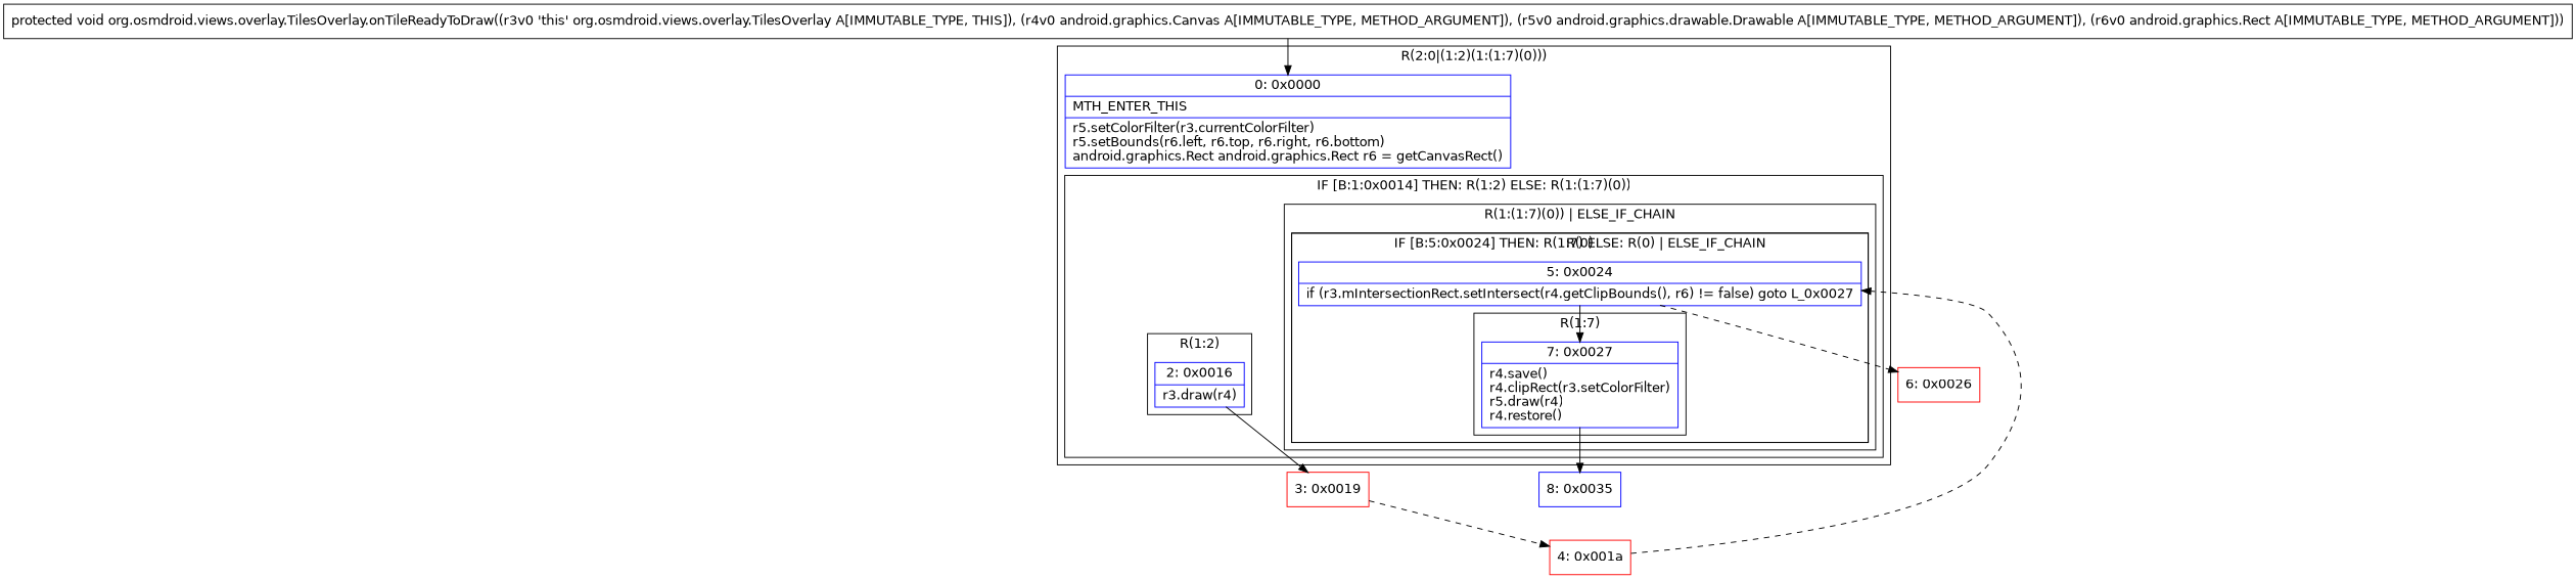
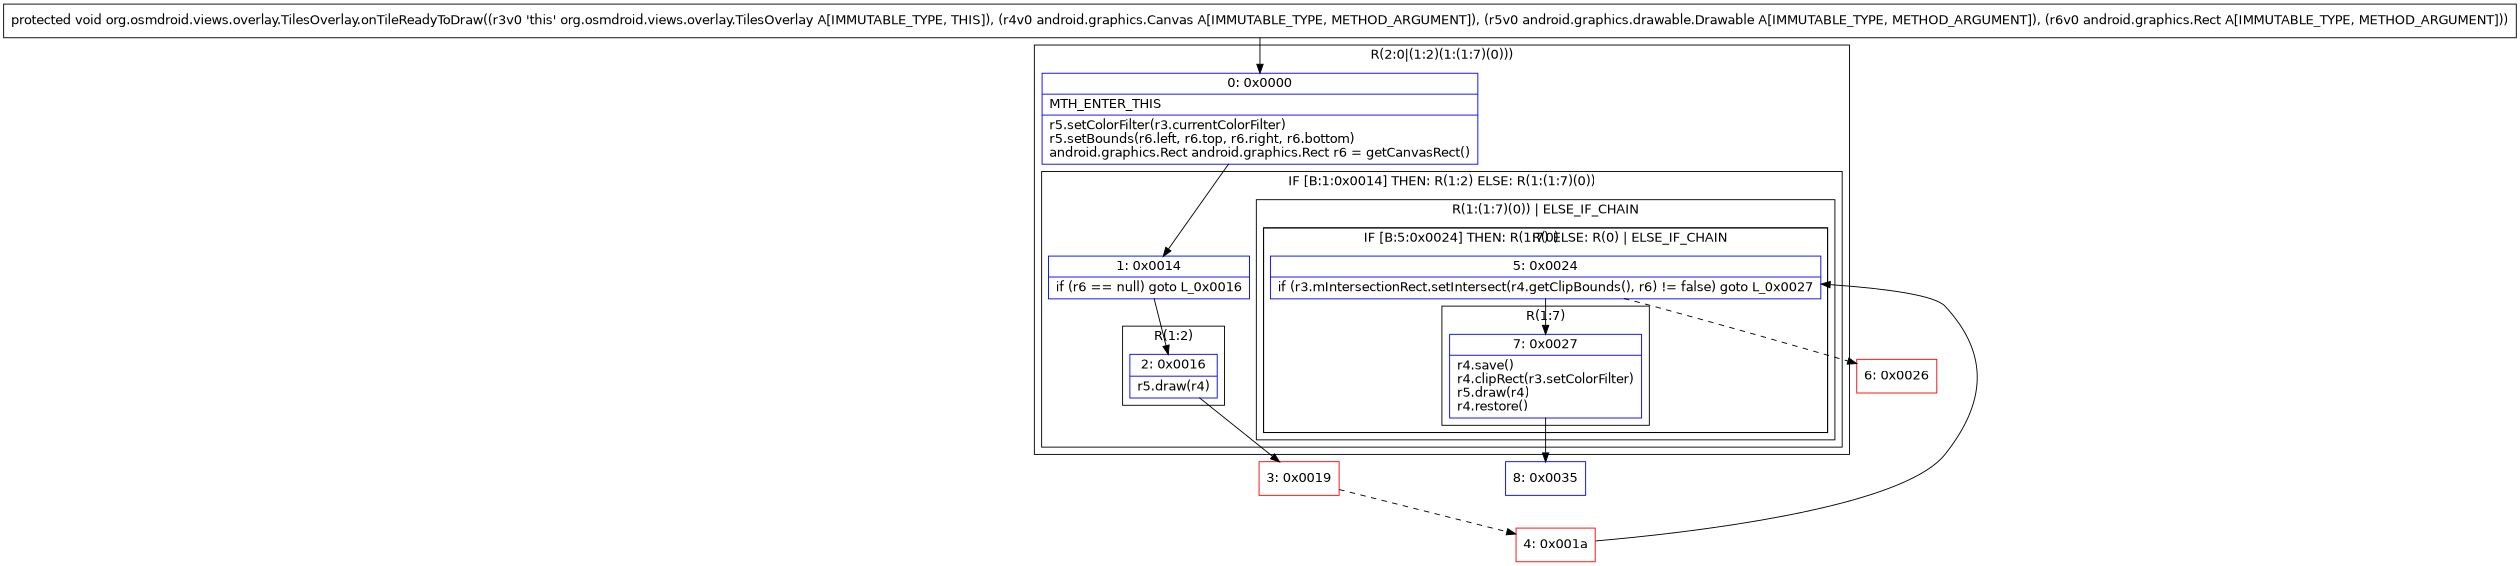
  digraph {
    fontname="DejaVu Sans"
    node [color=blue fontname="DejaVu Sans" shape=record]
    edge [fontname="DejaVu Sans"]
-   n1 [label="{2\:\ 0x0016|r3.draw(r4)\l}"]
+   n1 [label="{2\:\ 0x0016|r5.draw(r4)\l}"]
    n2 [label="{7\:\ 0x0027|r4.save()\lr4.clipRect(r3.setColorFilter)\lr5.draw(r4)\lr4.restore()\l}"]
    n3 [label="{5\:\ 0x0024|if (r3.mIntersectionRect.setIntersect(r4.getClipBounds(), r6) != false) goto L_0x0027\l}"]
+   n4 [label="{1\:\ 0x0014|if (r6 == null) goto L_0x0016\l}"]
    n5 [label="{0\:\ 0x0000|MTH_ENTER_THIS\l|r5.setColorFilter(r3.currentColorFilter)\lr5.setBounds(r6.left, r6.top, r6.right, r6.bottom)\landroid.graphics.Rect android.graphics.Rect r6 = getCanvasRect()\l}"]
    n6 [color=red label="{3\:\ 0x0019}"]
    n7 [label="{8\:\ 0x0035}"]
    n8 [color=red label="{6\:\ 0x0026}"]
    n9 [color=red label="{4\:\ 0x001a}"]
    n10 [label="{protected void org.osmdroid.views.overlay.TilesOverlay.onTileReadyToDraw((r3v0 'this' org.osmdroid.views.overlay.TilesOverlay A[IMMUTABLE_TYPE, THIS]), (r4v0 android.graphics.Canvas A[IMMUTABLE_TYPE, METHOD_ARGUMENT]), (r5v0 android.graphics.drawable.Drawable A[IMMUTABLE_TYPE, METHOD_ARGUMENT]), (r6v0 android.graphics.Rect A[IMMUTABLE_TYPE, METHOD_ARGUMENT])) }" color=""]
    subgraph cluster_1 {
      label="R(2:0|(1:2)(1:(1:7)(0)))"
      n5
      subgraph cluster_2 {
        label="IF [B:1:0x0014] THEN: R(1:2) ELSE: R(1:(1:7)(0))"
+       n4
        subgraph cluster_3 {
          label="R(1:2)"
          n1
        }
        subgraph cluster_4 {
          label="R(1:(1:7)(0)) | ELSE_IF_CHAIN\l"
          subgraph cluster_5 {
            label="IF [B:5:0x0024] THEN: R(1:7) ELSE: R(0) | ELSE_IF_CHAIN\l"
            n3
            subgraph cluster_6 {
              label="R(1:7)"
              n2
            }
            subgraph cluster_7 {
              label="R(0)"
            }
          }
        }
      }
    }
    n1 -> n6
    n2 -> n7
    n3 -> n2
    n3 -> n8 [style=dashed]
+   n4 -> n1
+   n5 -> n4
    n6 -> n9 [style=dashed]
-   n9 -> n3 [style=dashed]
+   n9 -> n3
    n10 -> n5
  }
